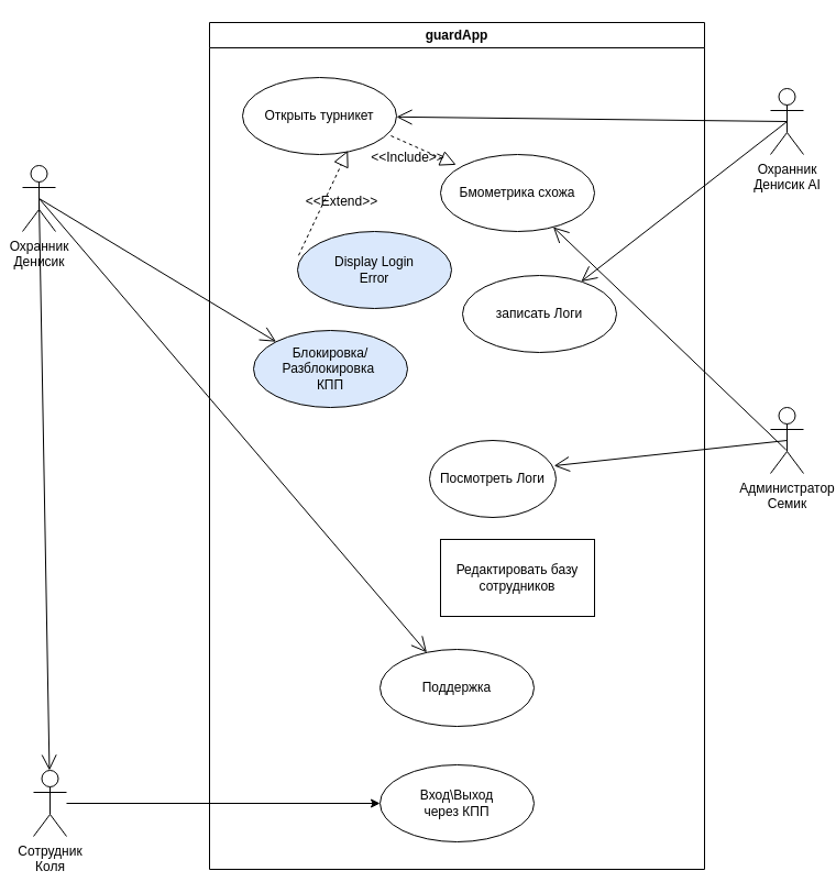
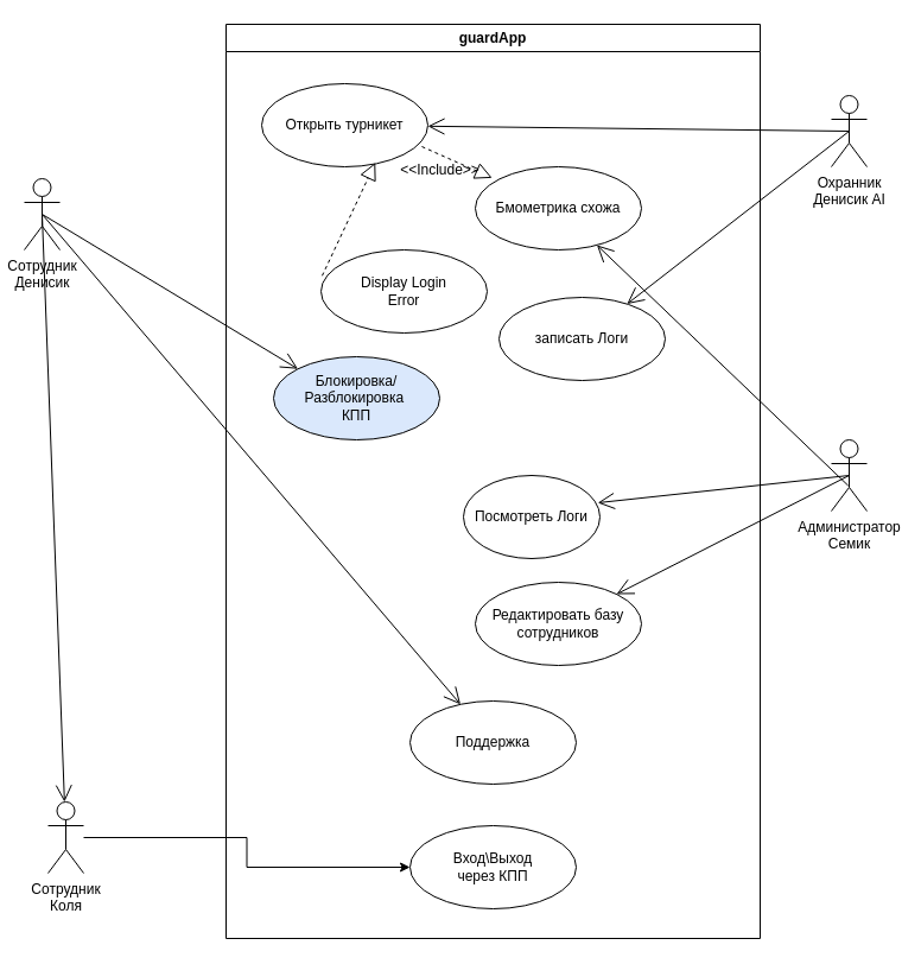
  <mxCell id="0" />
  <mxCell id="1" parent="0" />
  <mxCell id="2" value="guardApp" style="swimlane;whiteSpace=wrap;html=1;startSize=23;" vertex="1" parent="1"><mxGeometry x="190" y="20" width="450" height="770" as="geometry" /></mxCell>
  <mxCell id="3" value="Открыть турникет" style="ellipse;whiteSpace=wrap;html=1;" vertex="1" parent="2"><mxGeometry x="30" y="50" width="140" height="70" as="geometry" /></mxCell>
  <mxCell id="4" value="Бмометрика схожа" style="ellipse;whiteSpace=wrap;html=1;" vertex="1" parent="2"><mxGeometry x="210" y="120" width="140" height="70" as="geometry" /></mxCell>
  <mxCell id="5" value="" style="endArrow=block;dashed=1;endFill=0;endSize=12;html=1;rounded=0;exitX=0.964;exitY=0.757;exitDx=0;exitDy=0;exitPerimeter=0;entryX=0.101;entryY=0.134;entryDx=0;entryDy=0;entryPerimeter=0;" edge="1" parent="2" source="3" target="4"><mxGeometry width="160" relative="1" as="geometry"><mxPoint x="70" y="230" as="sourcePoint" /><mxPoint x="230" y="230" as="targetPoint" /></mxGeometry></mxCell>
  <mxCell id="6" value="Вход\Выход&lt;div&gt;через КПП&lt;/div&gt;" style="ellipse;whiteSpace=wrap;html=1;" vertex="1" parent="2"><mxGeometry x="155" y="675" width="140" height="70" as="geometry" /></mxCell>
  <mxCell id="7" value="записать Логи" style="ellipse;whiteSpace=wrap;html=1;" vertex="1" parent="2"><mxGeometry x="230" y="230" width="140" height="70" as="geometry" /></mxCell>
- <mxCell id="8" value="Редактировать базу сотрудников" style="whiteSpace=wrap;html=1;rounded=0;" vertex="1" parent="2"><mxGeometry x="210" y="470" width="140" height="70" as="geometry" /></mxCell>
+ <mxCell id="8" value="Редактировать базу сотрудников" style="ellipse;whiteSpace=wrap;html=1;" vertex="1" parent="2"><mxGeometry x="210" y="470" width="140" height="70" as="geometry" /></mxCell>
  <mxCell id="9" value="Поддержка" style="ellipse;whiteSpace=wrap;html=1;" vertex="1" parent="2"><mxGeometry x="155" y="570" width="140" height="70" as="geometry" /></mxCell>
- <mxCell id="10" value="Охранник&lt;div&gt;Денисик&lt;/div&gt;" style="shape=umlActor;verticalLabelPosition=bottom;verticalAlign=top;html=1;outlineConnect=0;" vertex="1" parent="1"><mxGeometry x="20" y="150" width="30" height="60" as="geometry" /></mxCell>
+ <mxCell id="10" value="Сотрудник&lt;div&gt;Денисик&lt;/div&gt;" style="shape=umlActor;verticalLabelPosition=bottom;verticalAlign=top;html=1;outlineConnect=0;" vertex="1" parent="1"><mxGeometry x="20" y="150" width="30" height="60" as="geometry" /></mxCell>
  <mxCell id="11" style="edgeStyle=orthogonalEdgeStyle;rounded=0;orthogonalLoop=1;jettySize=auto;html=1;entryX=0;entryY=0.5;entryDx=0;entryDy=0;" edge="1" parent="1" source="12" target="6"><mxGeometry relative="1" as="geometry" /></mxCell>
- <mxCell id="12" value="Сотрудник&lt;div&gt;Коля&lt;/div&gt;" style="shape=umlActor;verticalLabelPosition=bottom;verticalAlign=top;html=1;outlineConnect=0;" vertex="1" parent="1"><mxGeometry x="30" y="700" width="30" height="60" as="geometry" /></mxCell>
+ <mxCell id="12" value="Сотрудник&lt;div&gt;Коля&lt;/div&gt;" style="shape=umlActor;verticalLabelPosition=bottom;verticalAlign=top;html=1;outlineConnect=0;" vertex="1" parent="1"><mxGeometry x="40" y="675" width="30" height="60" as="geometry" /></mxCell>
  <mxCell id="13" value="Охранник&lt;div&gt;Денисик AI&lt;/div&gt;" style="shape=umlActor;verticalLabelPosition=bottom;verticalAlign=top;html=1;outlineConnect=0;" vertex="1" parent="1"><mxGeometry x="700" y="80" width="30" height="60" as="geometry" /></mxCell>
  <mxCell id="14" value="&amp;lt;&amp;lt;Include&amp;gt;&amp;gt;" style="text;html=1;align=center;verticalAlign=middle;resizable=0;points=[];autosize=1;strokeColor=none;fillColor=none;" vertex="1" parent="1"><mxGeometry x="325" y="128" width="90" height="30" as="geometry" /></mxCell>
- <mxCell id="15" value="Display Login&lt;div&gt;Error&lt;/div&gt;" style="ellipse;whiteSpace=wrap;html=1;fillColor=#dae8fc;" vertex="1" parent="1"><mxGeometry x="270" y="210" width="140" height="70" as="geometry" /></mxCell>
- <mxCell id="16" value="&amp;lt;&amp;lt;Extend&amp;gt;&amp;gt;" style="text;html=1;align=center;verticalAlign=middle;resizable=0;points=[];autosize=1;strokeColor=none;fillColor=none;" vertex="1" parent="1"><mxGeometry x="265" y="168" width="90" height="30" as="geometry" /></mxCell>
+ <mxCell id="15" value="Display Login&lt;div&gt;Error&lt;/div&gt;" style="ellipse;whiteSpace=wrap;html=1;" vertex="1" parent="1"><mxGeometry x="270" y="210" width="140" height="70" as="geometry" /></mxCell>
  <mxCell id="17" value="" style="endArrow=block;dashed=1;endFill=0;endSize=12;html=1;rounded=0;exitX=0.007;exitY=0.311;exitDx=0;exitDy=0;exitPerimeter=0;entryX=0.684;entryY=0.951;entryDx=0;entryDy=0;entryPerimeter=0;" edge="1" parent="1" source="15" target="3"><mxGeometry width="160" relative="1" as="geometry"><mxPoint x="260" y="250" as="sourcePoint" /><mxPoint x="420" y="250" as="targetPoint" /></mxGeometry></mxCell>
  <mxCell id="18" value="Блокировка/Разблокировка&amp;nbsp;&lt;div&gt;КПП&lt;/div&gt;" style="ellipse;whiteSpace=wrap;html=1;fillColor=#dae8fc;" vertex="1" parent="1"><mxGeometry x="230" y="300" width="140" height="70" as="geometry" /></mxCell>
  <mxCell id="19" value="" style="endArrow=open;endFill=1;endSize=12;html=1;rounded=0;exitX=0.5;exitY=0.5;exitDx=0;exitDy=0;exitPerimeter=0;entryX=0;entryY=0;entryDx=0;entryDy=0;" edge="1" parent="1" source="10" target="18"><mxGeometry width="160" relative="1" as="geometry"><mxPoint x="220" y="330" as="sourcePoint" /><mxPoint x="380" y="330" as="targetPoint" /></mxGeometry></mxCell>
  <mxCell id="20" value="" style="endArrow=open;endFill=1;endSize=12;html=1;rounded=0;exitX=0.5;exitY=0.5;exitDx=0;exitDy=0;exitPerimeter=0;" edge="1" parent="1" source="13" target="7"><mxGeometry width="160" relative="1" as="geometry"><mxPoint x="110" y="220" as="sourcePoint" /><mxPoint x="326" y="350" as="targetPoint" /></mxGeometry></mxCell>
  <mxCell id="21" value="Администратор&lt;div&gt;Семик&lt;/div&gt;" style="shape=umlActor;verticalLabelPosition=bottom;verticalAlign=top;html=1;" vertex="1" parent="1"><mxGeometry x="700" y="370" width="30" height="60" as="geometry" /></mxCell>
  <mxCell id="22" value="Посмотреть Логи" style="ellipse;whiteSpace=wrap;html=1;" vertex="1" parent="1"><mxGeometry x="390" y="400" width="115" height="70" as="geometry" /></mxCell>
  <mxCell id="23" value="" style="endArrow=open;endFill=1;endSize=12;html=1;rounded=0;exitX=0.5;exitY=0.5;exitDx=0;exitDy=0;exitPerimeter=0;entryX=0.984;entryY=0.329;entryDx=0;entryDy=0;entryPerimeter=0;" edge="1" parent="1" source="21" target="22"><mxGeometry width="160" relative="1" as="geometry"><mxPoint x="791" y="210" as="sourcePoint" /><mxPoint x="600" y="384" as="targetPoint" /></mxGeometry></mxCell>
  <mxCell id="24" value="" style="endArrow=open;endFill=1;endSize=12;html=1;rounded=0;exitX=0.5;exitY=0.5;exitDx=0;exitDy=0;exitPerimeter=0;" edge="1" parent="1" source="10" target="12"><mxGeometry width="160" relative="1" as="geometry"><mxPoint x="130" y="260" as="sourcePoint" /><mxPoint x="346" y="390" as="targetPoint" /></mxGeometry></mxCell>
  <mxCell id="25" value="" style="endArrow=open;endFill=1;endSize=12;html=1;rounded=0;exitX=0.5;exitY=0.5;exitDx=0;exitDy=0;exitPerimeter=0;" edge="1" parent="1" source="13" target="3"><mxGeometry width="160" relative="1" as="geometry"><mxPoint x="851" y="210" as="sourcePoint" /><mxPoint x="660" y="384" as="targetPoint" /></mxGeometry></mxCell>
+ <mxCell id="26" value="" style="endArrow=open;endFill=1;endSize=12;html=1;rounded=0;exitX=0.5;exitY=0.5;exitDx=0;exitDy=0;exitPerimeter=0;" edge="1" parent="1" source="21" target="8"><mxGeometry width="160" relative="1" as="geometry"><mxPoint x="787" y="470" as="sourcePoint" /><mxPoint x="600" y="493" as="targetPoint" /></mxGeometry></mxCell>
  <mxCell id="27" value="" style="endArrow=open;endFill=1;endSize=12;html=1;rounded=0;exitX=0.5;exitY=0.5;exitDx=0;exitDy=0;exitPerimeter=0;" edge="1" parent="1" source="10" target="9"><mxGeometry width="160" relative="1" as="geometry"><mxPoint x="337" y="250" as="sourcePoint" /><mxPoint x="150" y="273" as="targetPoint" /></mxGeometry></mxCell>
  <mxCell id="28" value="" style="endArrow=open;endFill=1;endSize=12;html=1;rounded=0;exitX=0.473;exitY=0.643;exitDx=0;exitDy=0;exitPerimeter=0;" edge="1" parent="1" source="21" target="4"><mxGeometry width="160" relative="1" as="geometry"><mxPoint x="290" y="480" as="sourcePoint" /><mxPoint x="643" y="893" as="targetPoint" /></mxGeometry></mxCell>
